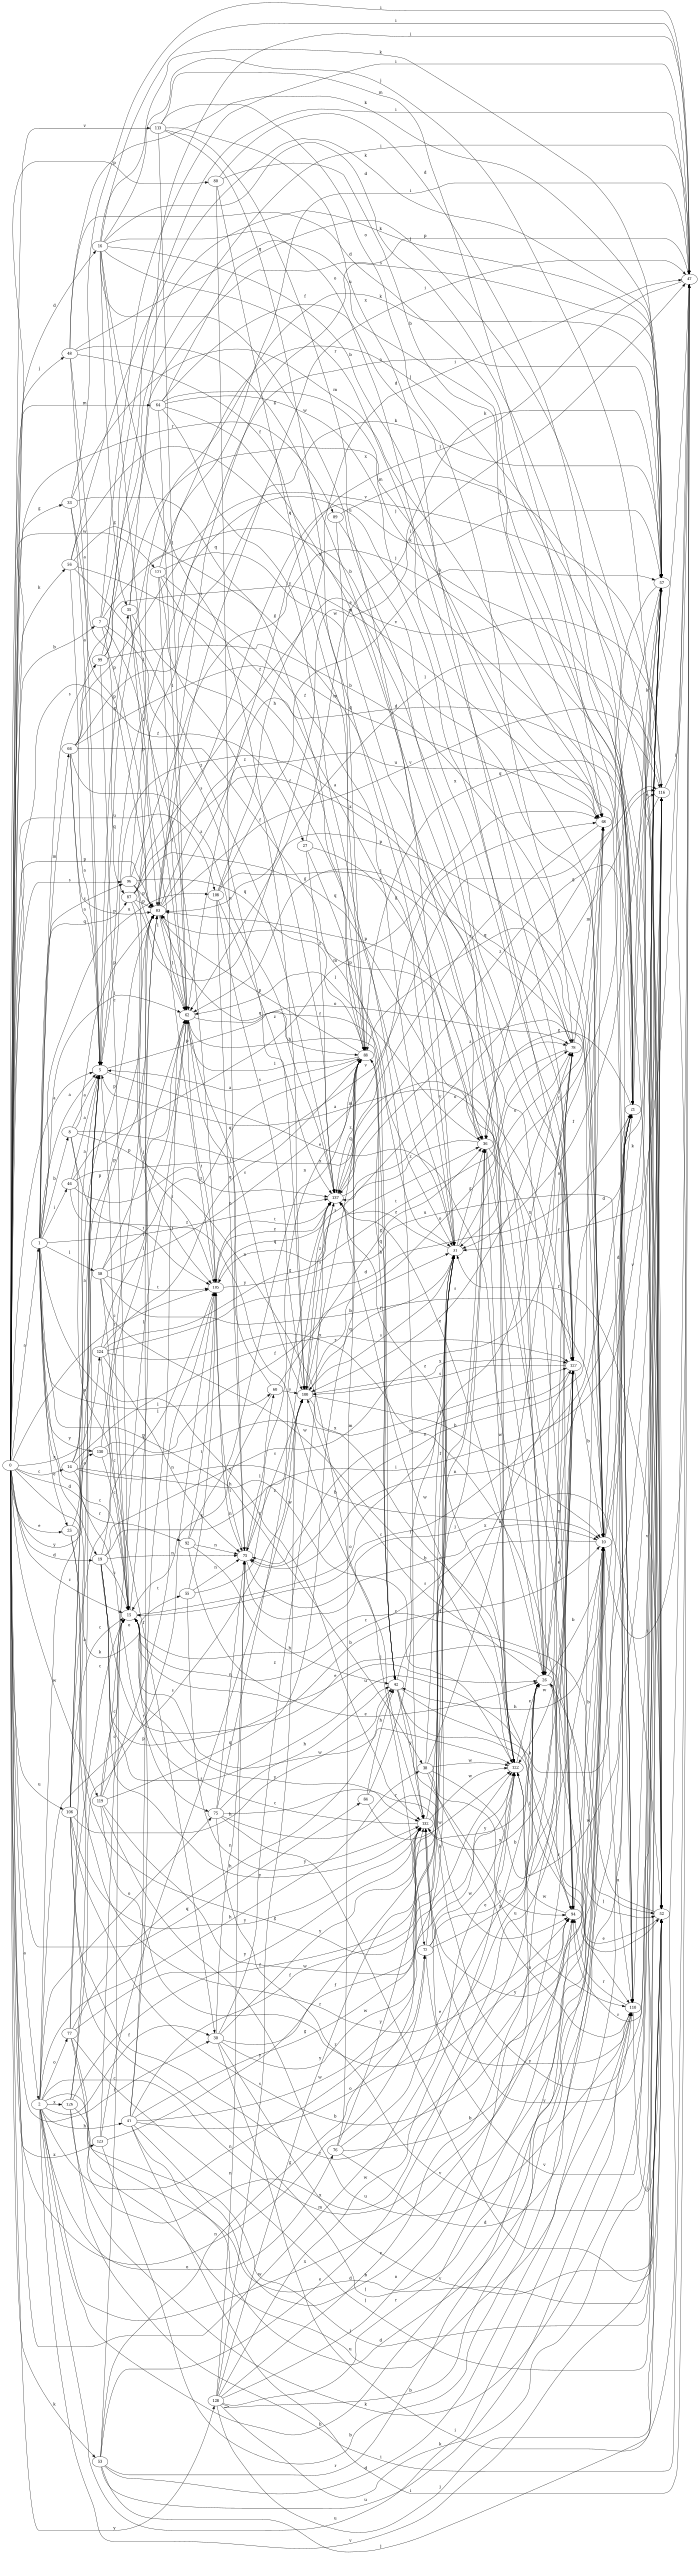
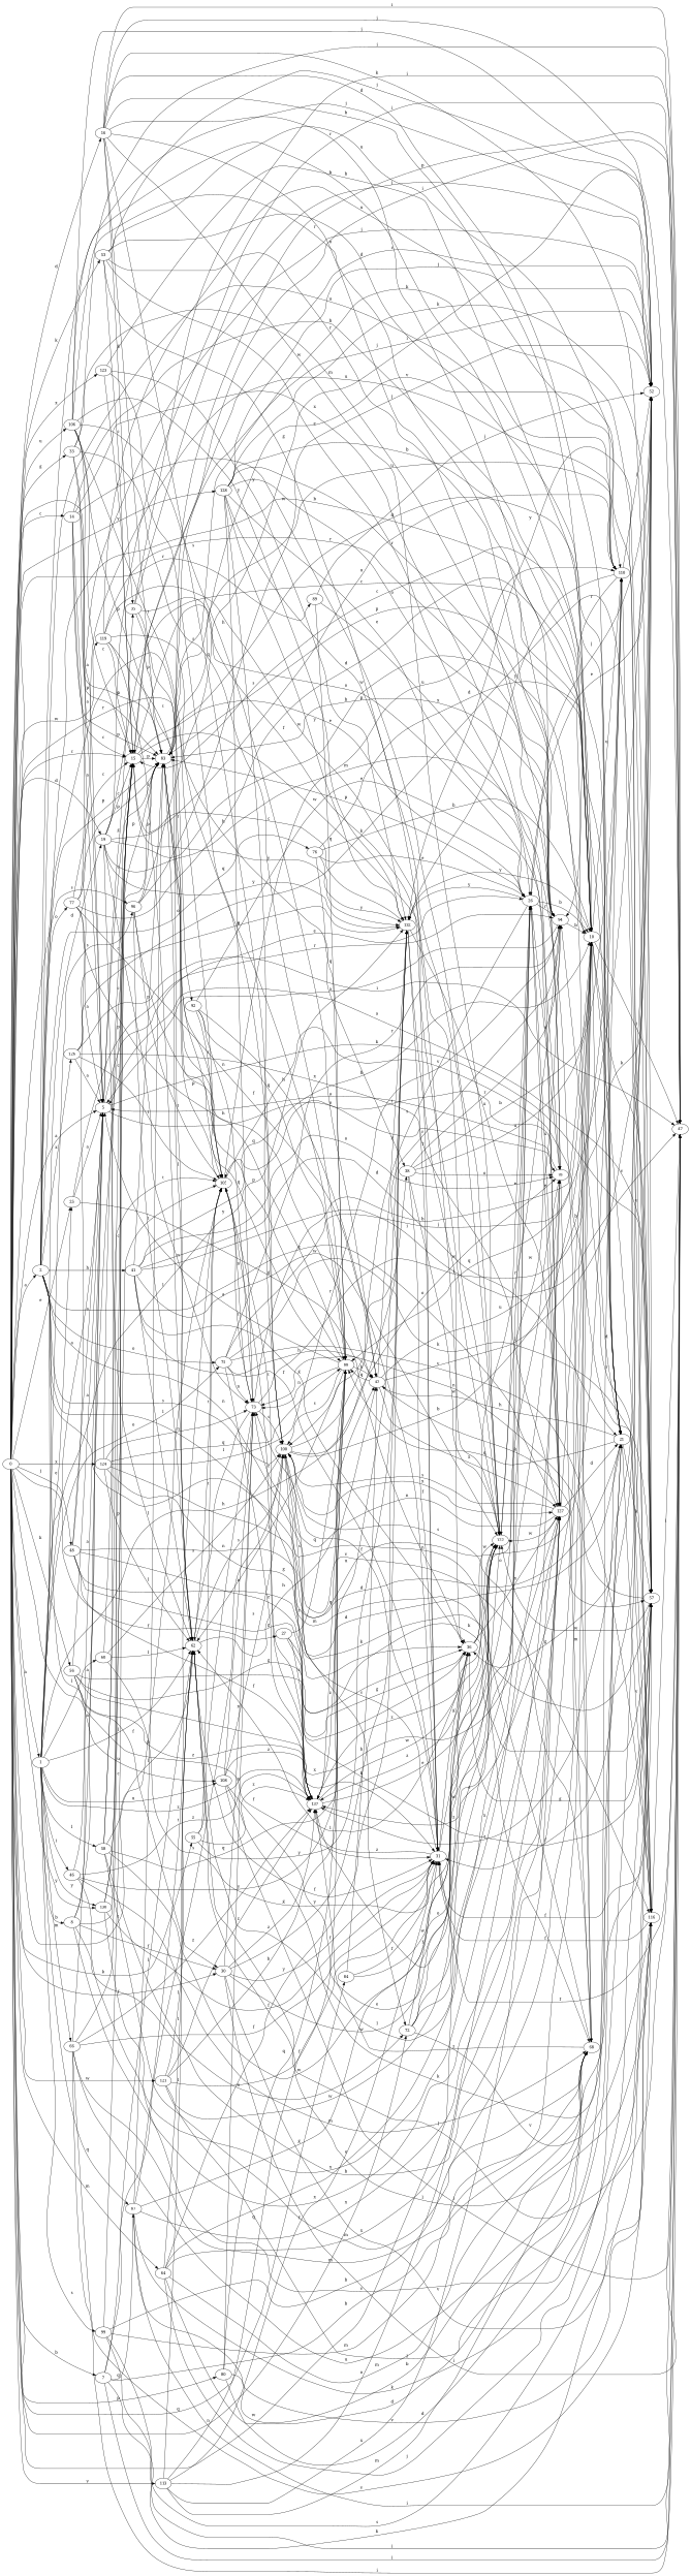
  strict digraph {
    fontname="Noto Serif"
    rankdir=LR
    node [fontname="Noto Serif"]
    edge [fontname="Noto Serif"]
    0
    1
    2
    5
    7
    14
    15
    16
    19
    25
    27
    30
    33
    48
    53
    55
    56
    64
    72
    80
    83
    84
    89
    92
    96
    105
    106
    108
    113
    119
    121
    122
    123
    124
    128
    130
    8
    38
    46
    58
    60
    62
    66
    75
    87
    99
    132
    137
    10
    41
    52
    68
    76
    77
    100
    110
    116
    126
    127
    26
    35
    57
    78
    47
    21
    94
    73
    36
    88
    31
    42
    0 -> 1 [label=a]
    0 -> 2 [label=a]
    0 -> 5 [label=a]
    0 -> 7 [label=b]
    0 -> 14 [label=c]
    0 -> 15 [label=c]
    0 -> 16 [label=d]
    0 -> 19 [label=d]
    0 -> 25 [label=e]
    0 -> 27 [label=f]
    0 -> 30 [label=f]
    0 -> 33 [label=g]
    0 -> 48 [label=j]
    0 -> 53 [label=k]
    0 -> 55 [label=k]
    0 -> 56 [label=k]
    0 -> 64 [label=m]
    0 -> 72 [label=n]
    0 -> 80 [label=p]
    0 -> 83 [label=p]
    0 -> 84 [label=q]
    0 -> 89 [label=r]
    0 -> 92 [label=r]
    0 -> 96 [label=s]
    0 -> 105 [label=t]
    0 -> 106 [label=u]
    0 -> 108 [label=u]
    0 -> 113 [label=v]
    0 -> 119 [label=w]
    0 -> 121 [label=w]
    0 -> 122 [label=w]
    0 -> 123 [label=x]
    0 -> 124 [label=x]
    0 -> 128 [label=y]
    0 -> 130 [label=y]
    1 -> 5 [label=a]
    1 -> 19 [label=d]
    1 -> 25 [label=e]
    1 -> 96 [label=s]
    1 -> 108 [label=u]
    1 -> 130 [label=y]
    1 -> 8 [label=b]
    1 -> 38 [label=h]
    1 -> 46 [label=i]
    1 -> 58 [label=l]
    1 -> 60 [label=l]
    1 -> 62 [label=l]
    1 -> 66 [label=m]
    1 -> 75 [label=o]
    1 -> 87 [label=q]
    1 -> 99 [label=s]
    1 -> 132 [label=y]
    1 -> 137 [label=z]
    2 -> 30 [label=f]
    2 -> 72 [label=n]
    2 -> 83 [label=p]
    2 -> 38 [label=h]
    2 -> 75 [label=o]
    2 -> 10 [label=b]
    2 -> 41 [label=h]
    2 -> 52 [label=j]
    2 -> 68 [label=m]
    2 -> 76 [label=o]
    2 -> 77 [label=o]
    2 -> 100 [label=s]
    2 -> 110 [label=u]
    2 -> 116 [label=v]
    2 -> 126 [label=x]
    2 -> 127 [label=x]
    5 -> 15 [label=c]
    5 -> 26 [label=e]
    5 -> 35 [label=g]
    5 -> 57 [label=k]
    5 -> 78 [label=o]
    7 -> 62 [label=l]
    7 -> 87 [label=q]
    7 -> 10 [label=b]
    7 -> 100 [label=s]
    7 -> 57 [label=k]
    7 -> 47 [label=i]
    14 -> 5 [label=a]
    14 -> 15 [label=c]
    14 -> 83 [label=p]
    14 -> 122 [label=w]
    14 -> 10 [label=b]
    14 -> 127 [label=x]
    15 -> 83 [label=p]
    15 -> 122 [label=w]
    15 -> 132 [label=y]
    15 -> 26 [label=e]
    15 -> 78 [label=o]
    16 -> 122 [label=w]
    16 -> 62 [label=l]
    16 -> 10 [label=b]
    16 -> 52 [label=j]
    16 -> 100 [label=s]
    16 -> 35 [label=g]
    16 -> 57 [label=k]
    16 -> 78 [label=o]
    16 -> 47 [label=i]
    16 -> 21 [label=d]
    16 -> 94 [label=r]
    19 -> 15 [label=c]
    19 -> 62 [label=l]
    19 -> 132 [label=y]
    19 -> 10 [label=b]
    19 -> 52 [label=j]
    19 -> 68 [label=m]
    19 -> 110 [label=u]
    19 -> 47 [label=i]
    19 -> 73 [label=n]
    25 -> 5 [label=a]
    25 -> 94 [label=r]
    25 -> 36 [label=g]
    27 -> 137 [label=z]
    27 -> 57 [label=k]
    27 -> 36 [label=g]
    27 -> 88 [label=q]
    30 -> 122 [label=w]
    30 -> 132 [label=y]
    30 -> 137 [label=z]
    30 -> 116 [label=v]
    30 -> 47 [label=i]
    30 -> 73 [label=n]
    30 -> 31 [label=f]
    33 -> 5 [label=a]
    33 -> 83 [label=p]
    33 -> 68 [label=m]
    33 -> 47 [label=i]
    33 -> 88 [label=q]
    48 -> 5 [label=a]
    48 -> 83 [label=p]
    48 -> 110 [label=u]
    48 -> 57 [label=k]
    48 -> 21 [label=d]
    48 -> 36 [label=g]
    48 -> 31 [label=f]
    53 -> 15 [label=c]
    53 -> 52 [label=j]
    53 -> 110 [label=u]
    53 -> 26 [label=e]
    53 -> 21 [label=d]
    53 -> 94 [label=r]
    53 -> 36 [label=g]
    55 -> 105 [label=t]
    55 -> 132 [label=y]
    55 -> 137 [label=z]
    55 -> 73 [label=n]
    56 -> 5 [label=a]
    56 -> 137 [label=z]
    56 -> 127 [label=x]
    56 -> 57 [label=k]
    56 -> 36 [label=g]
    56 -> 31 [label=f]
    64 -> 62 [label=l]
    64 -> 132 [label=y]
    64 -> 52 [label=j]
    64 -> 68 [label=m]
    64 -> 127 [label=x]
    64 -> 26 [label=e]
    64 -> 21 [label=d]
    72 -> 122 [label=w]
    72 -> 116 [label=v]
    72 -> 127 [label=x]
    72 -> 26 [label=e]
    72 -> 31 [label=f]
    80 -> 68 [label=b]
    80 -> 21 [label=d]
    80 -> 73 [label=n]
    80 -> 88 [label=q]
    83 -> 62 [label=l]
    83 -> 110 [label=u]
    83 -> 116 [label=v]
    83 -> 57 [label=k]
    83 -> 47 [label=i]
    83 -> 21 [label=d]
    83 -> 88 [label=q]
    84 -> 122 [label=w]
    84 -> 31 [label=f]
    84 -> 42 [label=h]
    89 -> 52 [label=j]
    89 -> 127 [label=x]
    89 -> 88 [label=q]
    92 -> 105 [label=t]
    92 -> 26 [label=e]
    92 -> 73 [label=n]
    92 -> 88 [label=q]
    92 -> 42 [label=h]
    96 -> 83 [label=p]
    96 -> 105 [label=t]
    96 -> 62 [label=l]
    96 -> 52 [label=j]
    96 -> 47 [label=i]
    96 -> 88 [label=q]
    105 -> 83 [label=p]
    105 -> 137 [label=z]
    105 -> 110 [label=u]
    105 -> 116 [label=v]
    105 -> 73 [label=n]
    106 -> 5 [label=a]
    106 -> 15 [label=c]
    106 -> 83 [label=p]
    106 -> 105 [label=t]
    106 -> 132 [label=y]
    106 -> 10 [label=b]
    106 -> 52 [label=j]
    106 -> 94 [label=r]
    106 -> 42 [label=h]
    108 -> 137 [label=z]
    108 -> 100 [label=s]
    108 -> 26 [label=e]
    108 -> 57 [label=k]
    108 -> 47 [label=i]
    108 -> 73 [label=n]
    113 -> 62 [label=l]
    113 -> 68 [label=m]
    113 -> 127 [label=x]
    113 -> 78 [label=o]
    113 -> 88 [label=q]
    113 -> 31 [label=f]
    119 -> 15 [label=c]
    119 -> 105 [label=t]
    119 -> 122 [label=w]
    119 -> 62 [label=l]
    119 -> 110 [label=u]
    119 -> 94 [label=r]
    119 -> 88 [label=q]
    121 -> 122 [label=w]
    121 -> 62 [label=l]
    121 -> 137 [label=z]
    121 -> 52 [label=j]
    121 -> 31 [label=f]
    121 -> 42 [label=h]
    122 -> 137 [label=z]
    122 -> 26 [label=e]
    123 -> 15 [label=c]
    123 -> 132 [label=y]
    123 -> 10 [label=b]
    123 -> 100 [label=s]
    124 -> 15 [label=c]
    124 -> 62 [label=l]
    124 -> 21 [label=d]
    124 -> 94 [label=r]
    124 -> 73 [label=n]
    124 -> 36 [label=g]
    124 -> 88 [label=q]
    128 -> 122 [label=w]
    128 -> 132 [label=y]
    128 -> 10 [label=b]
    128 -> 52 [label=j]
    128 -> 100 [label=s]
    128 -> 26 [label=e]
    128 -> 57 [label=k]
    128 -> 78 [label=o]
    128 -> 94 [label=r]
    128 -> 73 [label=n]
    130 -> 15 [label=c]
    130 -> 83 [label=p]
    130 -> 127 [label=x]
    130 -> 31 [label=f]
    8 -> 5 [label=a]
    8 -> 30 [label=f]
    8 -> 72 [label=n]
    8 -> 83 [label=p]
    8 -> 105 [label=t]
    8 -> 127 [label=x]
    38 -> 122 [label=w]
    38 -> 10 [label=b]
    38 -> 110 [label=u]
    38 -> 78 [label=o]
    38 -> 94 [label=r]
    38 -> 31 [label=f]
    46 -> 5 [label=a]
    46 -> 132 [label=y]
    46 -> 137 [label=z]
    46 -> 68 [label=m]
    46 -> 116 [label=v]
    58 -> 15 [label=c]
    58 -> 105 [label=t]
    58 -> 122 [label=w]
    58 -> 62 [label=l]
    58 -> 10 [label=b]
    58 -> 68 [label=m]
    58 -> 88 [label=q]
    60 -> 15 [label=c]
    60 -> 62 [label=l]
    60 -> 100 [label=s]
    60 -> 36 [label=g]
    62 -> 105 [label=t]
    62 -> 100 [label=s]
    62 -> 31 [label=f]
    62 -> 42 [label=h]
    66 -> 5 [label=a]
    66 -> 83 [label=p]
    66 -> 137 [label=z]
    66 -> 68 [label=m]
    66 -> 110 [label=u]
    66 -> 116 [label=v]
    66 -> 47 [label=i]
    66 -> 31 [label=f]
    75 -> 137 [label=z]
    75 -> 52 [label=j]
    75 -> 116 [label=v]
    75 -> 57 [label=k]
    75 -> 94 [label=r]
    75 -> 73 [label=n]
    75 -> 42 [label=h]
    87 -> 83 [label=p]
    87 -> 105 [label=t]
    87 -> 116 [label=v]
    87 -> 127 [label=x]
    87 -> 57 [label=k]
    87 -> 47 [label=i]
    87 -> 36 [label=g]
    99 -> 15 [label=c]
    99 -> 10 [label=b]
    99 -> 68 [label=m]
    99 -> 57 [label=s]
    99 -> 47 [label=i]
    132 -> 15 [label=c]
    132 -> 122 [label=w]
    132 -> 127 [label=x]
    132 -> 31 [label=f]
    137 -> 105 [label=t]
    137 -> 122 [label=w]
    137 -> 100 [label=s]
    137 -> 26 [label=e]
    137 -> 78 [label=o]
    137 -> 88 [label=q]
    10 -> 15 [label=c]
    10 -> 83 [label=p]
    10 -> 132 [label=y]
    10 -> 137 [label=z]
    10 -> 110 [label=u]
    10 -> 116 [label=v]
    10 -> 57 [label=k]
    10 -> 47 [label=i]
    10 -> 21 [label=d]
    10 -> 88 [label=q]
    41 -> 83 [label=p]
    41 -> 122 [label=w]
    41 -> 62 [label=l]
    41 -> 10 [label=b]
    41 -> 78 [label=o]
    41 -> 47 [label=i]
    41 -> 21 [label=d]
    41 -> 36 [label=g]
    41 -> 31 [label=f]
    52 -> 15 [label=c]
    52 -> 137 [label=z]
    52 -> 26 [label=e]
    52 -> 31 [label=f]
    68 -> 137 [label=z]
    68 -> 100 [label=s]
    68 -> 73 [label=n]
    76 -> 132 [label=y]
    76 -> 10 [label=b]
    76 -> 26 [label=e]
    76 -> 21 [label=d]
    76 -> 88 [label=q]
    77 -> 5 [label=a]
    77 -> 15 [label=c]
    77 -> 52 [label=j]
    77 -> 110 [label=u]
    77 -> 21 [label=d]
    77 -> 31 [label=f]
    77 -> 42 [label=h]
    100 -> 137 [label=z]
    100 -> 10 [label=b]
    100 -> 127 [label=x]
    100 -> 78 [label=o]
    100 -> 94 [label=r]
    100 -> 31 [label=f]
    110 -> 132 [label=y]
    110 -> 52 [label=j]
    110 -> 116 [label=v]
    110 -> 94 [label=r]
    116 -> 62 [label=l]
    116 -> 47 [label=i]
    116 -> 94 [label=r]
    116 -> 31 [label=f]
    126 -> 5 [label=a]
    126 -> 105 [label=t]
    126 -> 132 [label=y]
    126 -> 127 [label=x]
    126 -> 57 [label=k]
    126 -> 47 [label=i]
    127 -> 122 [label=w]
    127 -> 10 [label=b]
    127 -> 100 [label=s]
    127 -> 26 [label=e]
    127 -> 21 [label=d]
    127 -> 73 [label=n]
    26 -> 83 [label=p]
    26 -> 132 [label=y]
    26 -> 10 [label=b]
    26 -> 52 [label=j]
    26 -> 100 [label=s]
    26 -> 127 [label=x]
    26 -> 78 [label=o]
    26 -> 94 [label=r]
    35 -> 83 [label=p]
    35 -> 105 [label=t]
    35 -> 52 [label=j]
    35 -> 47 [label=i]
    35 -> 31 [label=f]
    57 -> 5 [label=a]
    57 -> 122 [label=w]
    57 -> 132 [label=y]
    57 -> 73 [label=n]
    57 -> 36 [label=g]
    57 -> 31 [label=f]
    78 -> 5 [label=a]
    78 -> 105 [label=t]
    78 -> 62 [label=l]
    78 -> 68 [label=m]
    47 -> 83 [label=p]
    47 -> 62 [label=l]
    47 -> 31 [label=f]
    21 -> 15 [label=c]
    21 -> 116 [label=v]
    21 -> 57 [label=k]
    21 -> 36 [label=g]
    21 -> 88 [label=q]
    21 -> 42 [label=h]
    94 -> 5 [label=a]
    94 -> 83 [label=p]
    94 -> 122 [label=w]
    94 -> 10 [label=b]
    73 -> 105 [label=t]
-   73 -> 60 [label=l]
+   73 -> 62 [label=l]
    73 -> 10 [label=b]
    73 -> 52 [label=j]
    73 -> 100 [label=s]
    36 -> 122 [label=w]
    36 -> 62 [label=l]
    36 -> 137 [label=z]
    36 -> 127 [label=x]
    36 -> 94 [label=r]
    88 -> 5 [label=a]
    88 -> 83 [label=p]
    88 -> 62 [label=l]
    88 -> 137 [label=z]
    88 -> 100 [label=s]
    88 -> 73 [label=n]
    88 -> 42 [label=h]
    31 -> 137 [label=z]
    31 -> 100 [label=s]
    31 -> 78 [label=o]
    31 -> 36 [label=g]
    42 -> 132 [label=y]
    42 -> 52 [label=j]
    42 -> 110 [label=u]
    42 -> 127 [label=x]
    42 -> 57 [label=k]
    42 -> 88 [label=q]
  }
